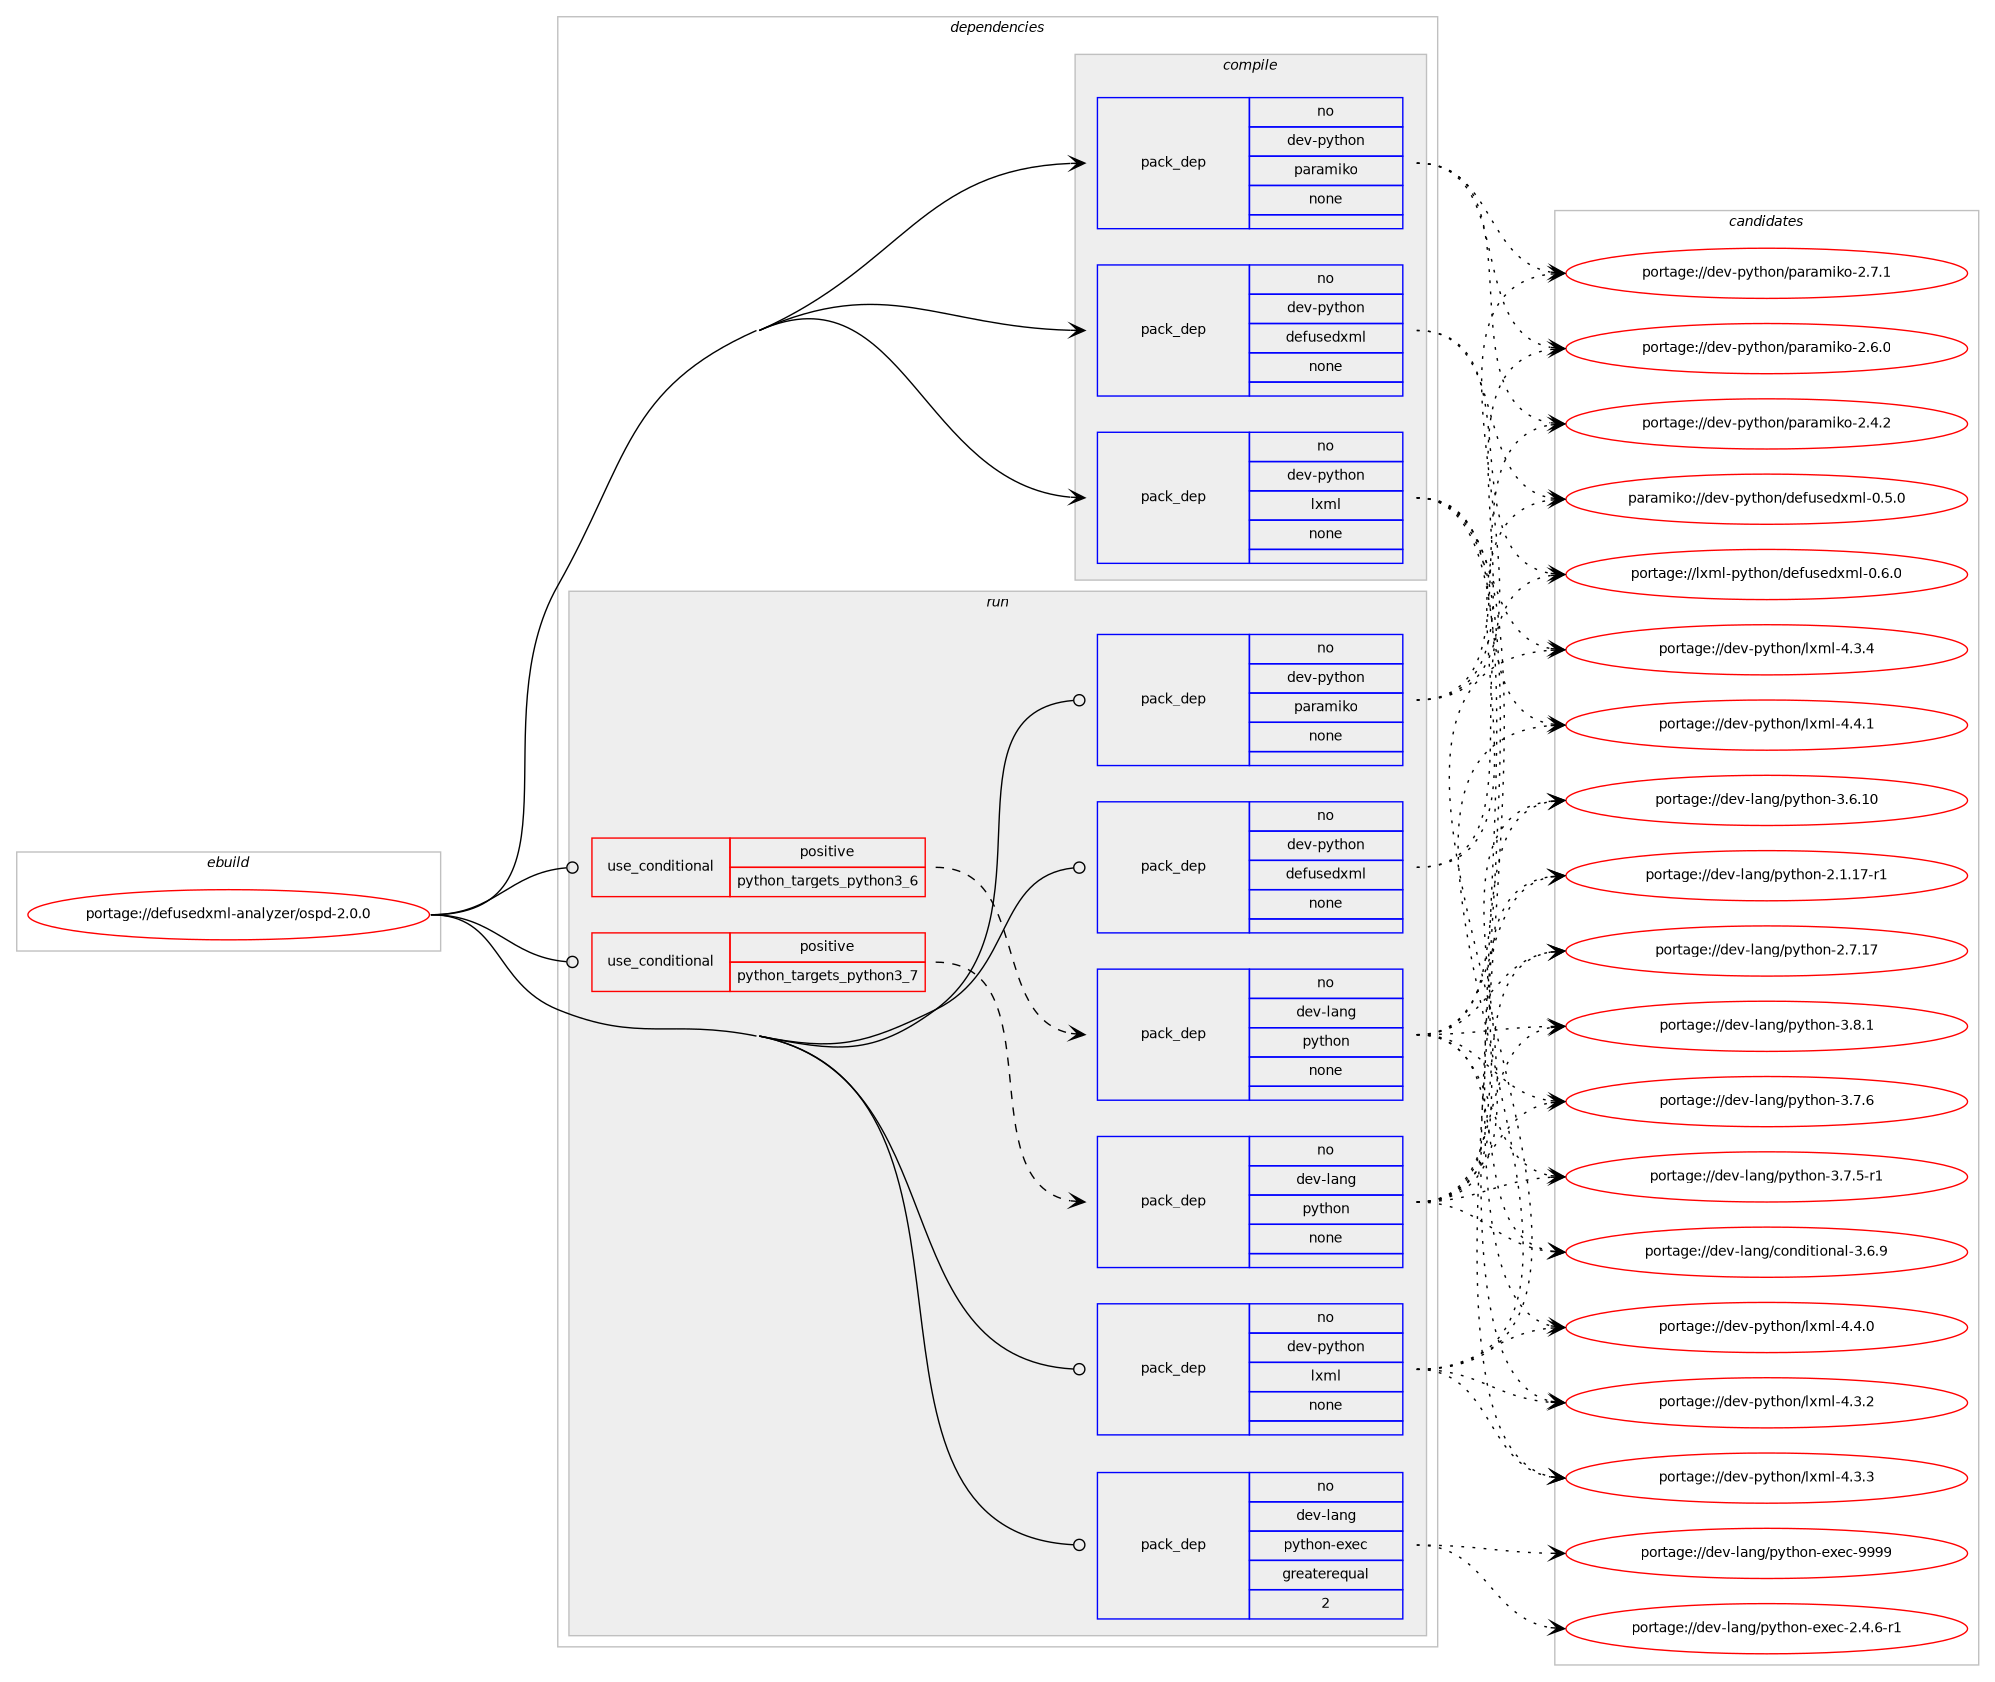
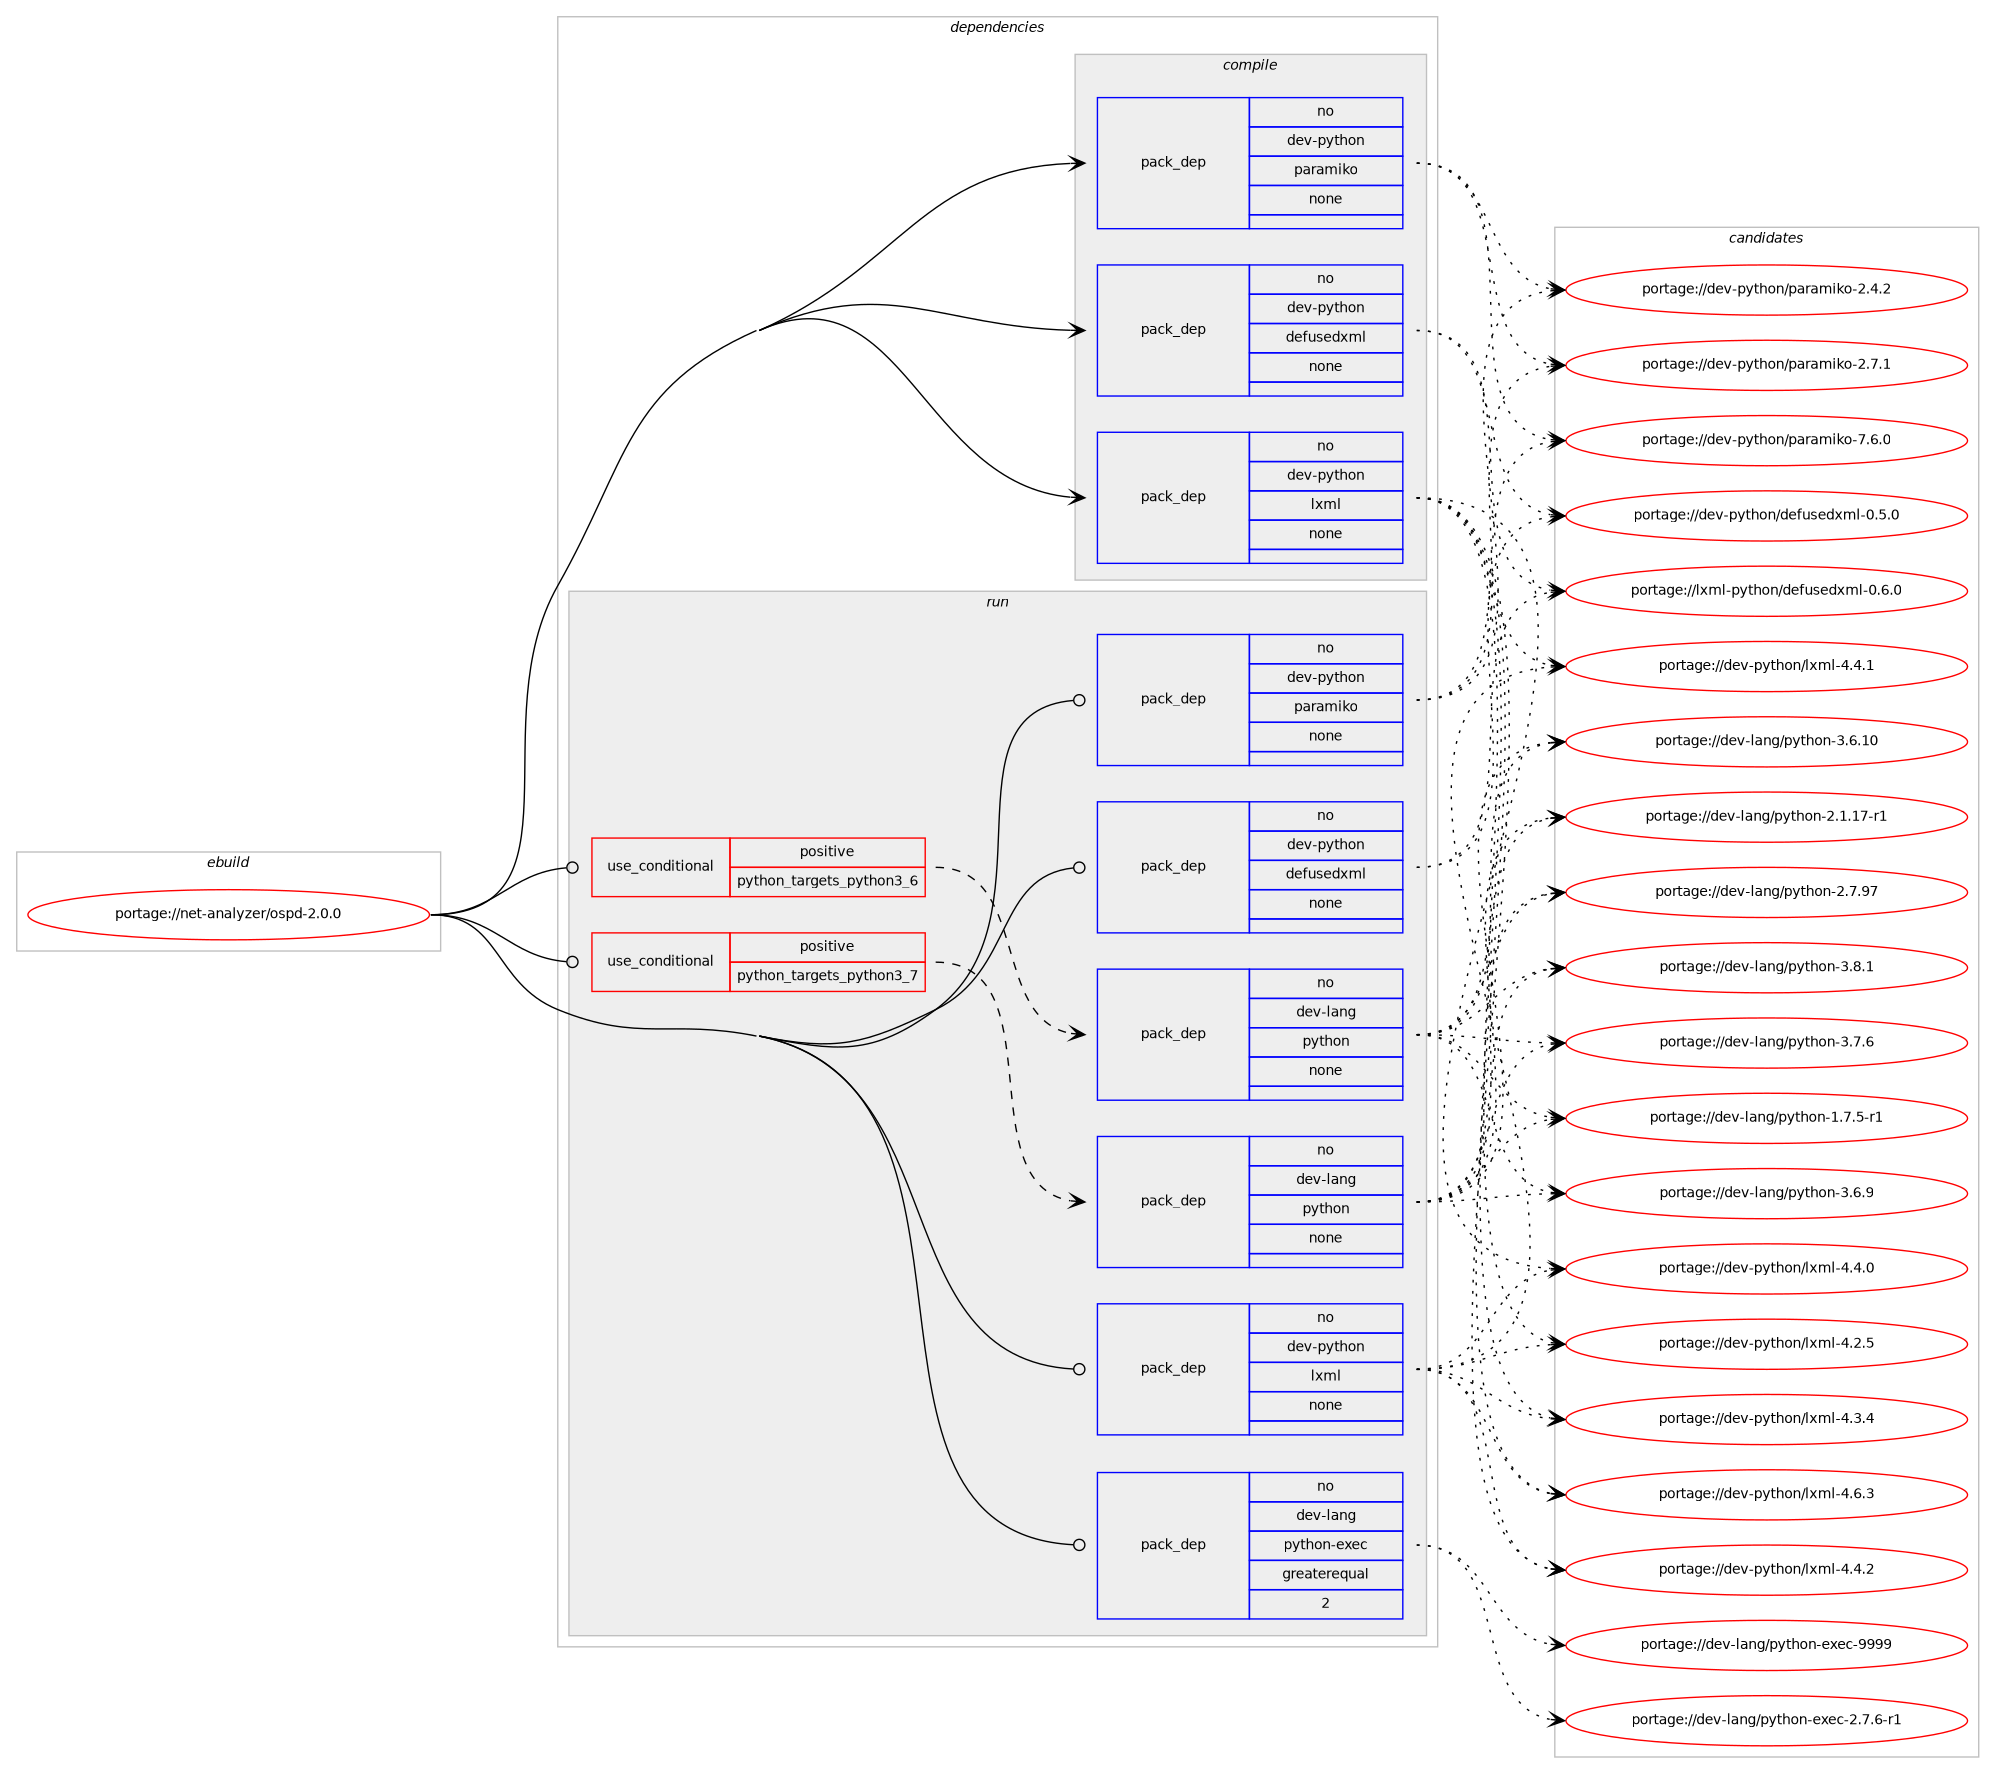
  digraph {
    compound=true
    concentrate=true
    fontname="DejaVu Sans"
    fontsize=10
    newrank=true
    rankdir=LR
    ranksep=1.5
    node [color=red fontname="DejaVu Sans" fontsize=10]
    edge [arrowhead=vee fontname="DejaVu Sans" headport=w style=dotted tailport=e weight=100]
-   n1 [label="portage://defusedxml-analyzer/ospd-2.0.0" width=4]
+   n1 [label="portage://net-analyzer/ospd-2.0.0" width=4]
    n2 [color=blue label=<<TABLE BORDER="0" CELLBORDER="1" CELLSPACING="0" CELLPADDING="4" WIDTH="220"><TR><TD ROWSPAN="6" CELLPADDING="30">pack_dep</TD></TR><TR><TD WIDTH="110">no</TD></TR><TR><TD>dev-python</TD></TR><TR><TD>defusedxml</TD></TR><TR><TD>none</TD></TR><TR><TD></TD></TR></TABLE>> shape=none]
    n3 [color=blue label=<<TABLE BORDER="0" CELLBORDER="1" CELLSPACING="0" CELLPADDING="4" WIDTH="220"><TR><TD ROWSPAN="6" CELLPADDING="30">pack_dep</TD></TR><TR><TD WIDTH="110">no</TD></TR><TR><TD>dev-python</TD></TR><TR><TD>lxml</TD></TR><TR><TD>none</TD></TR><TR><TD></TD></TR></TABLE>> shape=none]
    n4 [color=blue label=<<TABLE BORDER="0" CELLBORDER="1" CELLSPACING="0" CELLPADDING="4" WIDTH="220"><TR><TD ROWSPAN="6" CELLPADDING="30">pack_dep</TD></TR><TR><TD WIDTH="110">no</TD></TR><TR><TD>dev-python</TD></TR><TR><TD>paramiko</TD></TR><TR><TD>none</TD></TR><TR><TD></TD></TR></TABLE>> shape=none]
    n5 [color=blue label=<<TABLE BORDER="0" CELLBORDER="1" CELLSPACING="0" CELLPADDING="4" WIDTH="220"><TR><TD ROWSPAN="6" CELLPADDING="30">pack_dep</TD></TR><TR><TD WIDTH="110">no</TD></TR><TR><TD>dev-lang</TD></TR><TR><TD>python</TD></TR><TR><TD>none</TD></TR><TR><TD></TD></TR></TABLE>> shape=none]
    n6 [label=<<TABLE BORDER="0" CELLBORDER="1" CELLSPACING="0" CELLPADDING="4"><TR><TD ROWSPAN="3" CELLPADDING="10">use_conditional</TD></TR><TR><TD>positive</TD></TR><TR><TD>python_targets_python3_6</TD></TR></TABLE>> shape=none]
    n7 [color=blue label=<<TABLE BORDER="0" CELLBORDER="1" CELLSPACING="0" CELLPADDING="4" WIDTH="220"><TR><TD ROWSPAN="6" CELLPADDING="30">pack_dep</TD></TR><TR><TD WIDTH="110">no</TD></TR><TR><TD>dev-lang</TD></TR><TR><TD>python</TD></TR><TR><TD>none</TD></TR><TR><TD></TD></TR></TABLE>> shape=none]
    n8 [label=<<TABLE BORDER="0" CELLBORDER="1" CELLSPACING="0" CELLPADDING="4"><TR><TD ROWSPAN="3" CELLPADDING="10">use_conditional</TD></TR><TR><TD>positive</TD></TR><TR><TD>python_targets_python3_7</TD></TR></TABLE>> shape=none]
    n9 [color=blue label=<<TABLE BORDER="0" CELLBORDER="1" CELLSPACING="0" CELLPADDING="4" WIDTH="220"><TR><TD ROWSPAN="6" CELLPADDING="30">pack_dep</TD></TR><TR><TD WIDTH="110">no</TD></TR><TR><TD>dev-lang</TD></TR><TR><TD>python-exec</TD></TR><TR><TD>greaterequal</TD></TR><TR><TD>2</TD></TR></TABLE>> shape=none]
    n10 [color=blue label=<<TABLE BORDER="0" CELLBORDER="1" CELLSPACING="0" CELLPADDING="4" WIDTH="220"><TR><TD ROWSPAN="6" CELLPADDING="30">pack_dep</TD></TR><TR><TD WIDTH="110">no</TD></TR><TR><TD>dev-python</TD></TR><TR><TD>defusedxml</TD></TR><TR><TD>none</TD></TR><TR><TD></TD></TR></TABLE>> shape=none]
    n11 [color=blue label=<<TABLE BORDER="0" CELLBORDER="1" CELLSPACING="0" CELLPADDING="4" WIDTH="220"><TR><TD ROWSPAN="6" CELLPADDING="30">pack_dep</TD></TR><TR><TD WIDTH="110">no</TD></TR><TR><TD>dev-python</TD></TR><TR><TD>lxml</TD></TR><TR><TD>none</TD></TR><TR><TD></TD></TR></TABLE>> shape=none]
    n12 [color=blue label=<<TABLE BORDER="0" CELLBORDER="1" CELLSPACING="0" CELLPADDING="4" WIDTH="220"><TR><TD ROWSPAN="6" CELLPADDING="30">pack_dep</TD></TR><TR><TD WIDTH="110">no</TD></TR><TR><TD>dev-python</TD></TR><TR><TD>paramiko</TD></TR><TR><TD>none</TD></TR><TR><TD></TD></TR></TABLE>> shape=none]
    n13 [label="portage://lxml-python/defusedxml-0.6.0" width=4]
-   n14 [label="paramiko://dev-python/defusedxml-0.5.0" width=4]
-   n15 [label="portage://dev-python/lxml-4.3.2" width=4]
+   n14 [label="portage://dev-python/defusedxml-0.5.0" width=4]
+   n15 [label="portage://dev-python/lxml-4.4.2" width=4]
    n16 [label="portage://dev-python/lxml-4.4.1" width=4]
    n17 [label="portage://dev-python/lxml-4.4.0" width=4]
    n18 [label="portage://dev-python/lxml-4.3.4" width=4]
-   n19 [label="portage://dev-python/lxml-4.3.3" width=4]
+   n19 [label="portage://dev-python/lxml-4.6.3" width=4]
+   n20 [label="portage://dev-python/lxml-4.2.5" width=4]
    n21 [label="portage://dev-python/paramiko-2.7.1" width=4]
-   n22 [label="portage://dev-python/paramiko-2.6.0" width=4]
+   n22 [label="portage://dev-python/paramiko-7.6.0" width=4]
    n23 [label="portage://dev-python/paramiko-2.4.2" width=4]
    n24 [label="portage://dev-lang/python-3.8.1" width=4]
    n25 [label="portage://dev-lang/python-3.7.6" width=4]
-   n26 [label="portage://dev-lang/python-3.7.5-r1" width=4]
-   n27 [label="portage://dev-lang/conditional-3.6.9" width=4]
+   n26 [label="portage://dev-lang/python-1.7.5-r1" width=4]
+   n27 [label="portage://dev-lang/python-3.6.9" width=4]
    n28 [label="portage://dev-lang/python-3.6.10" width=4]
    n29 [label="portage://dev-lang/python-2.1.17-r1" width=4]
-   n30 [label="portage://dev-lang/python-2.7.17" width=4]
+   n30 [label="portage://dev-lang/python-2.7.97" width=4]
    n31 [label="portage://dev-lang/python-exec-9999" width=4]
-   n32 [label="portage://dev-lang/python-exec-2.4.6-r1" width=4]
+   n32 [label="portage://dev-lang/python-exec-2.7.6-r1" width=4]
    subgraph cluster_1 {
      color=gray
      label=<<i>ebuild</i>>
      rank=same
      n1
    }
    subgraph cluster_2 {
      color=gray
      label=<<i>dependencies</i>>
      subgraph cluster_3 {
        color=gray
        fillcolor="#eeeeee"
        label=<<i>compile</i>>
        style=filled
        subgraph sub_4 {
          color=gray
          fillcolor="#eeeeee"
          label=<<i>compile</i>>
          style=filled
          n2
        }
        subgraph sub_5 {
          color=gray
          fillcolor="#eeeeee"
          label=<<i>compile</i>>
          style=filled
          n3
        }
        subgraph sub_6 {
          color=gray
          fillcolor="#eeeeee"
          label=<<i>compile</i>>
          style=filled
          n4
        }
      }
      subgraph cluster_7 {
        color=gray
        fillcolor="#eeeeee"
        label=<<i>compile and run</i>>
        style=filled
      }
      subgraph cluster_8 {
        color=gray
        fillcolor="#eeeeee"
        label=<<i>run</i>>
        style=filled
        subgraph sub_9 {
          color=gray
          fillcolor="#eeeeee"
          label=<<i>run</i>>
          style=filled
          n6
          subgraph sub_10 {
            color=gray
            fillcolor="#eeeeee"
            label=<<i>run</i>>
            style=filled
            n5
          }
        }
        subgraph sub_11 {
          color=gray
          fillcolor="#eeeeee"
          label=<<i>run</i>>
          style=filled
          n8
          subgraph sub_12 {
            color=gray
            fillcolor="#eeeeee"
            label=<<i>run</i>>
            style=filled
            n7
          }
        }
        subgraph sub_13 {
          color=gray
          fillcolor="#eeeeee"
          label=<<i>run</i>>
          style=filled
          n9
        }
        subgraph sub_14 {
          color=gray
          fillcolor="#eeeeee"
          label=<<i>run</i>>
          style=filled
          n10
        }
        subgraph sub_15 {
          color=gray
          fillcolor="#eeeeee"
          label=<<i>run</i>>
          style=filled
          n11
        }
        subgraph sub_16 {
          color=gray
          fillcolor="#eeeeee"
          label=<<i>run</i>>
          style=filled
          n12
        }
      }
    }
    subgraph cluster_17 {
      color=gray
      label=<<i>candidates</i>>
      rank=same
      subgraph sub_18 {
        color=black
        label=<<i>candidates</i>>
        nodesep=1
        rank=same
        n13
        n14
      }
      subgraph sub_19 {
        color=black
        label=<<i>candidates</i>>
        nodesep=1
        rank=same
        n15
        n16
        n17
        n18
        n19
+       n20
      }
      subgraph sub_20 {
        color=black
        label=<<i>candidates</i>>
        nodesep=1
        rank=same
        n21
        n22
        n23
      }
      subgraph sub_21 {
        color=black
        label=<<i>candidates</i>>
        nodesep=1
        rank=same
        n24
        n25
        n26
        n27
        n28
        n29
        n30
      }
      subgraph sub_22 {
        color=black
        label=<<i>candidates</i>>
        nodesep=1
        rank=same
        n24
        n25
        n26
        n27
        n28
        n29
        n30
      }
      subgraph sub_23 {
        color=black
        label=<<i>candidates</i>>
        nodesep=1
        rank=same
        n31
        n32
      }
      subgraph sub_24 {
        color=black
        label=<<i>candidates</i>>
        nodesep=1
        rank=same
        n13
        n14
      }
      subgraph sub_25 {
        color=black
        label=<<i>candidates</i>>
        nodesep=1
        rank=same
        n15
        n16
        n17
        n18
        n19
+       n20
      }
      subgraph sub_26 {
        color=black
        label=<<i>candidates</i>>
        nodesep=1
        rank=same
        n21
        n22
        n23
      }
    }
    n1 -> n2 [style=solid weight=20]
    n1 -> n3 [style=solid weight=20]
    n1 -> n4 [style=solid weight=20]
    n1 -> n6 [arrowhead=odot style=solid weight=20]
    n1 -> n8 [arrowhead=odot style=solid weight=20]
    n1 -> n9 [arrowhead=odot style=solid weight=20]
    n1 -> n10 [arrowhead=odot style=solid weight=20]
    n1 -> n11 [arrowhead=odot style=solid weight=20]
    n1 -> n12 [arrowhead=odot style=solid weight=20]
    n2 -> n13
    n2 -> n14
    n3 -> n15
    n3 -> n16
    n3 -> n17
    n3 -> n18
    n3 -> n19
+   n3 -> n20
    n4 -> n21
    n4 -> n22
    n4 -> n23
    n5 -> n24
    n5 -> n25
    n5 -> n26
    n5 -> n27
    n5 -> n28
    n5 -> n29
    n5 -> n30
    n6 -> n5 [style=dashed weight=20]
    n7 -> n24
    n7 -> n25
    n7 -> n26
    n7 -> n27
    n7 -> n28
    n7 -> n29
    n7 -> n30
    n8 -> n7 [style=dashed weight=20]
    n9 -> n31
    n9 -> n32
    n10 -> n13
    n10 -> n14
    n11 -> n15
    n11 -> n16
    n11 -> n17
    n11 -> n18
    n11 -> n19
+   n11 -> n20
    n12 -> n21
    n12 -> n22
    n12 -> n23
  }
